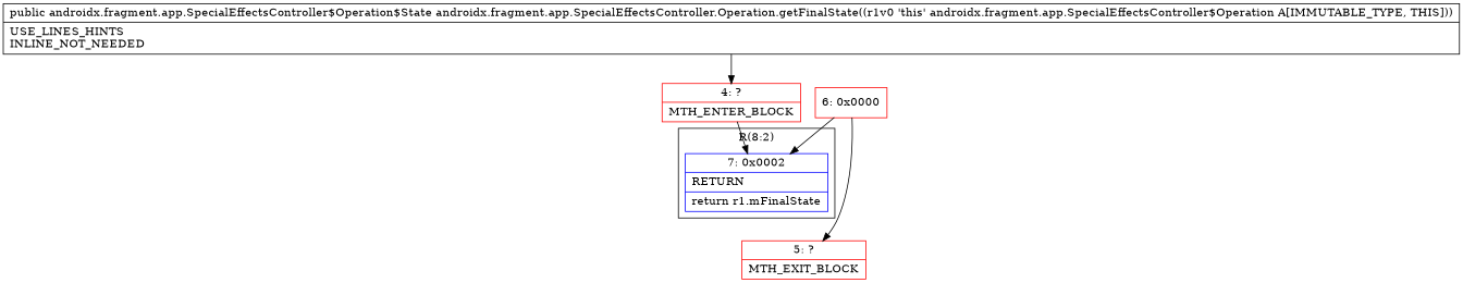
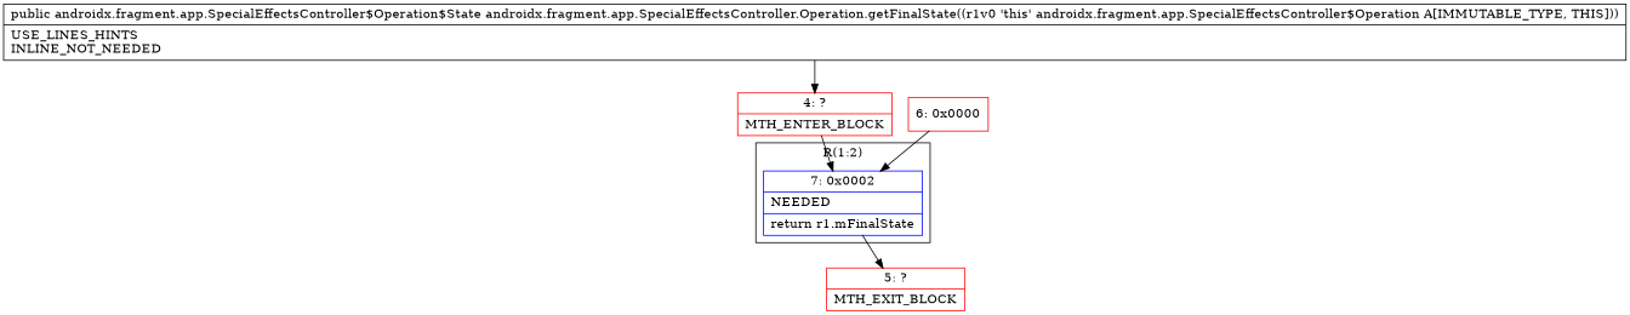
  digraph {
    node [color=red shape=record]
-   n1 [color=blue label="{7\:\ 0x0002|RETURN\l|return r1.mFinalState\l}"]
+   n1 [color=blue label="{7\:\ 0x0002|NEEDED\l|return r1.mFinalState\l}"]
    n2 [label="{5\:\ ?|MTH_EXIT_BLOCK\l}"]
    n3 [label="{4\:\ ?|MTH_ENTER_BLOCK\l}"]
    n4 [label="{6\:\ 0x0000}"]
    n5 [label="{public androidx.fragment.app.SpecialEffectsController$Operation$State androidx.fragment.app.SpecialEffectsController.Operation.getFinalState((r1v0 'this' androidx.fragment.app.SpecialEffectsController$Operation A[IMMUTABLE_TYPE, THIS]))  | USE_LINES_HINTS\lINLINE_NOT_NEEDED\l}" color=""]
    subgraph cluster_1 {
-     label="R(8:2)"
+     label="R(1:2)"
      n1
    }
-   n4 -> n2
+   n1 -> n2
    n3 -> n1
    n4 -> n1
    n5 -> n3
  }
